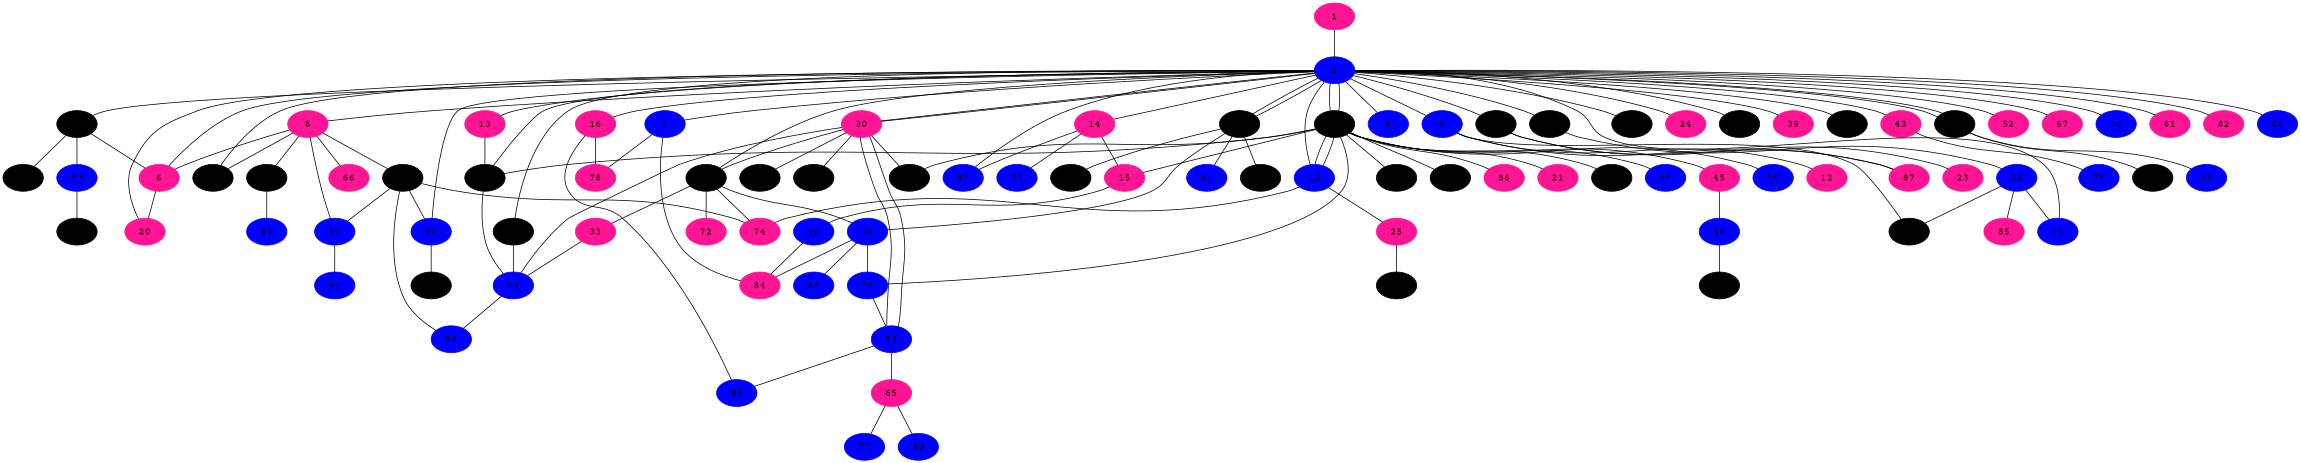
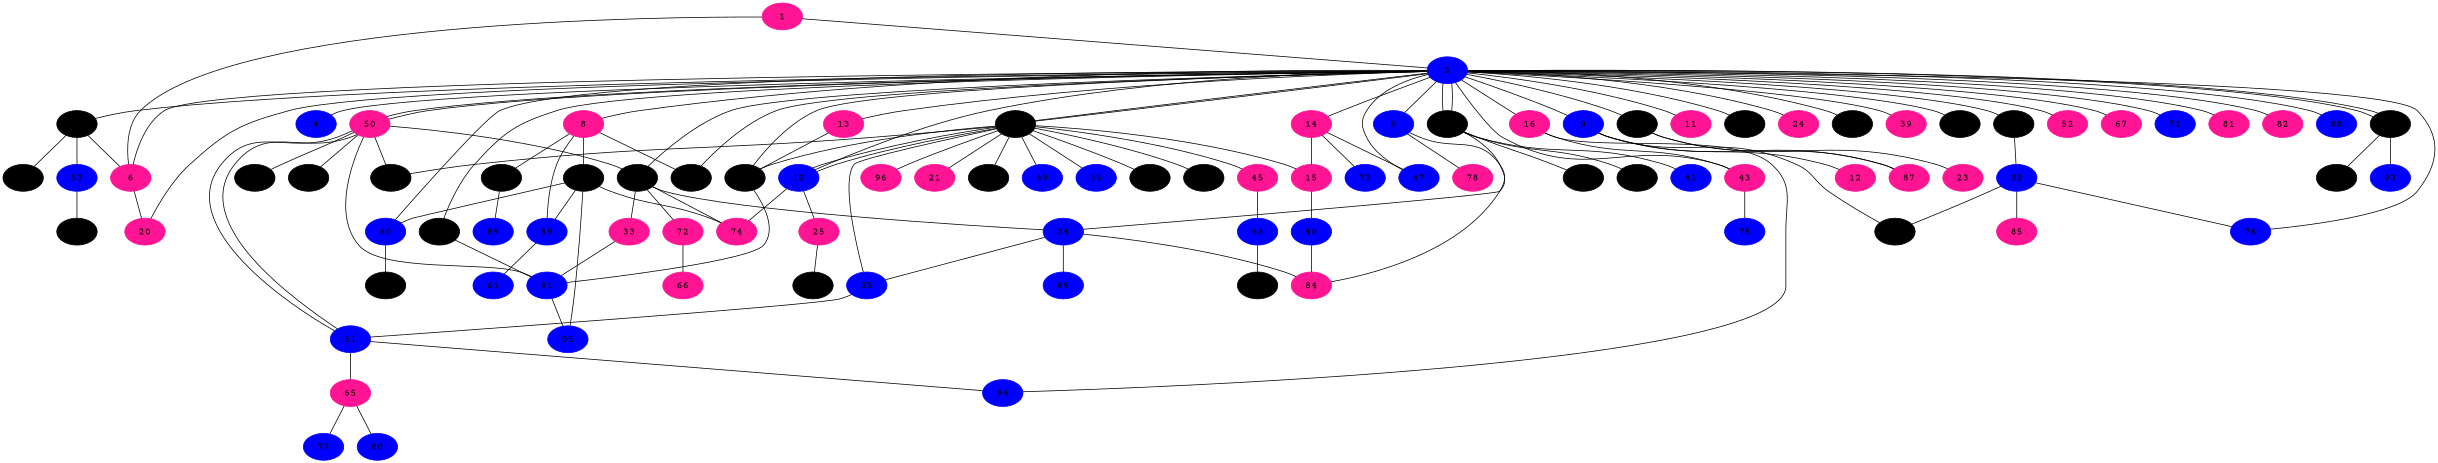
  graph {
    fontname="Courier Prime"
    node [color=blue fontname="Courier Prime" style=filled]
    edge [fontname="Courier Prime"]
    2
    1 [color=deeppink]
    6 [color=deeppink]
    3 [color=black]
    4
    5
    7 [color=black]
    8 [color=deeppink]
    9
    10
+   11 [color=deeppink]
    13 [color=deeppink]
    14 [color=deeppink]
    16 [color=deeppink]
    17 [color=black]
    19 [color=black]
    20 [color=deeppink]
    22 [color=black]
    24 [color=deeppink]
    27 [color=black]
    29 [color=black]
-   30 [color=deeppink]
+   30 [color=deeppink label=50]
    31 [color=black]
    38 [color=black]
    39 [color=deeppink]
    42 [color=black]
    43 [color=deeppink]
    44 [color=black]
    47
    52 [color=deeppink]
    60
    63 [color=black]
    67 [color=deeppink]
    71
    76
    79 [color=black]
    81 [color=deeppink]
    82 [color=deeppink]
    88
    18 [color=black]
    53
    78 [color=deeppink]
    84 [color=deeppink]
    15 [color=deeppink]
    21 [color=deeppink]
    35
    45 [color=deeppink]
    46 [color=black]
    49
    55
    62 [color=black]
    64 [color=black]
    68 [color=black]
-   86 [color=deeppink]
+   86 [color=deeppink label=96]
    28 [color=black]
    54 [color=black]
    59
    66 [color=deeppink]
    12 [color=deeppink]
    37 [color=black]
    87 [color=deeppink]
    25 [color=deeppink]
    74 [color=deeppink]
    73
    94
    26 [color=black]
    34
    36 [color=black]
    41
    23 [color=deeppink]
    32
    91
    51
    58 [color=black]
    90 [color=black]
    33 [color=deeppink]
    72 [color=deeppink]
    75
    92 [color=black]
    93
    83 [color=black]
    56 [color=black]
    40
    48
    95
    89
    61
    70 [color=black]
    69
    85 [color=deeppink]
    65 [color=deeppink]
    77
    80
    57 [color=black]
    2 -- 6
    2 -- 3
    2 -- 4
    2 -- 5
    2 -- 7
    2 -- 7
    2 -- 8
    2 -- 9
    2 -- 10
+   2 -- 11
    2 -- 13
    2 -- 14
    2 -- 16
    2 -- 17
    2 -- 17
    2 -- 19
    2 -- 20
    2 -- 22
    2 -- 24
    2 -- 27
    2 -- 29
    2 -- 30
    2 -- 30
    2 -- 31
    2 -- 38
    2 -- 39
    2 -- 42
    2 -- 43
    2 -- 44
    2 -- 44
    2 -- 47
    2 -- 52
    2 -- 60
    2 -- 63
    2 -- 67
    2 -- 71
    2 -- 76
    2 -- 79
    2 -- 81
    2 -- 82
    2 -- 88
    1 -- 2
-   8 -- 6
+   1 -- 6
    6 -- 20
    3 -- 6
    3 -- 18
    3 -- 53
    5 -- 78
    5 -- 84
    7 -- 10
    7 -- 10
    7 -- 29
    7 -- 15
    7 -- 21
    7 -- 35
    7 -- 45
    7 -- 46
    7 -- 49
    7 -- 55
    7 -- 62
    7 -- 64
    7 -- 68
    7 -- 86
    8 -- 63
    8 -- 28
    8 -- 54
    8 -- 59
-   8 -- 66
+   72 -- 66
    9 -- 12
    9 -- 37
    9 -- 87
    10 -- 25
    10 -- 74
    13 -- 29
    14 -- 47
    14 -- 15
    14 -- 73
-   16 -- 78
+   16 -- 43
    16 -- 94
    17 -- 26
    17 -- 34
    17 -- 36
    17 -- 41
    19 -- 87
    19 -- 23
    27 -- 32
    29 -- 91
    30 -- 31
    30 -- 62
    30 -- 91
    30 -- 51
    30 -- 51
    30 -- 58
    30 -- 90
    31 -- 74
    31 -- 34
    31 -- 33
    31 -- 72
    43 -- 75
    44 -- 92
    44 -- 93
    60 -- 83
    79 -- 91
    53 -- 56
    15 -- 40
    35 -- 51
    45 -- 48
    28 -- 60
    28 -- 59
    28 -- 74
    28 -- 95
    54 -- 89
    59 -- 61
    25 -- 70
    34 -- 84
    34 -- 35
    34 -- 69
    32 -- 76
    32 -- 37
    32 -- 85
    91 -- 95
    51 -- 94
    51 -- 65
    33 -- 91
    40 -- 84
    48 -- 57
    65 -- 77
    65 -- 80
  }
